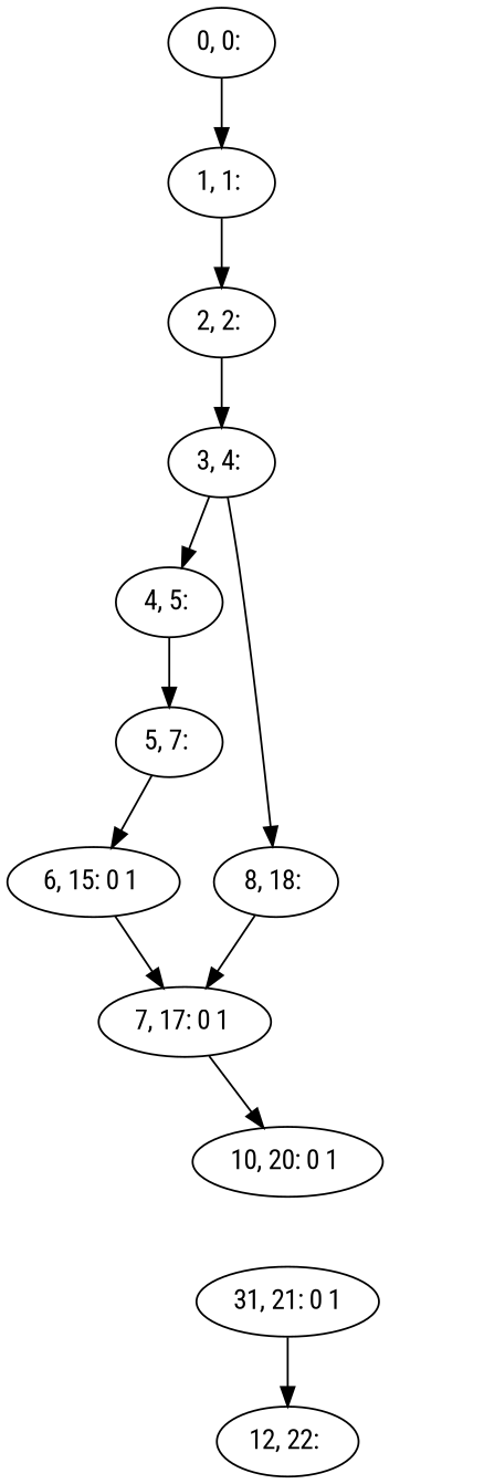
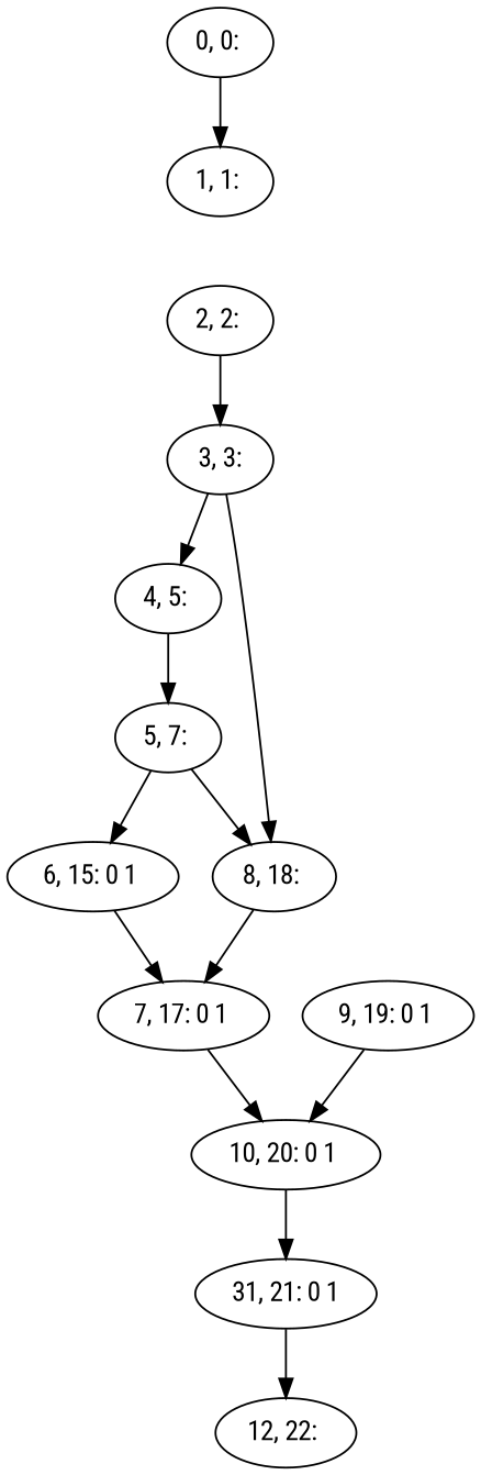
  digraph {
    fontname="Roboto Condensed"
    node [fontname="Roboto Condensed"]
    edge [fontname="Roboto Condensed"]
    n1 [label="0, 0: "]
    n2 [label="1, 1: "]
    n3 [label="2, 2: "]
-   n4 [label="3, 4: "]
+   n4 [label="3, 3:"]
    n5 [label="4, 5: "]
    n6 [label="8, 18: "]
    n7 [label="5, 7: "]
    n8 [label="7, 17: 0 1 "]
    n9 [label="6, 15: 0 1 "]
    n10 [label="10, 20: 0 1 "]
    n11 [label="31, 21: 0 1"]
+   n12 [label="9, 19: 0 1 "]
    n13 [label="12, 22: "]
    n1 -> n2
-   n2 -> n3
    n3 -> n4
    n4 -> n5
    n4 -> n6
    n5 -> n7
    n6 -> n8
+   n7 -> n6
    n7 -> n9
    n8 -> n10
    n9 -> n8
+   n10 -> n11
    n11 -> n13
+   n12 -> n10
  }
